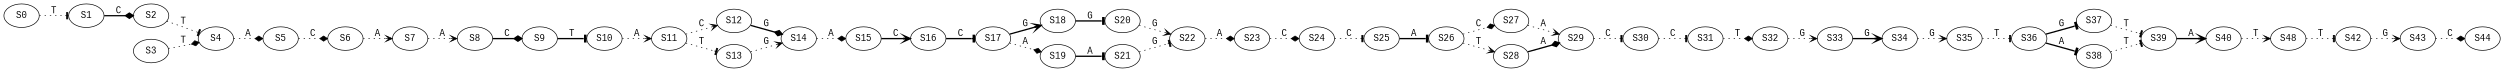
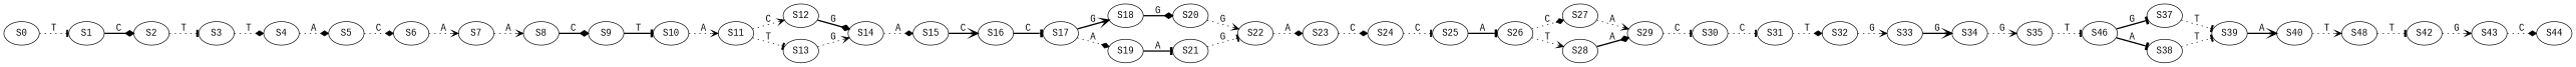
  strict digraph {
    fontname="Liberation Mono"
    rankdir=LR
    node [fontname="Liberation Mono"]
    edge [arrowhead=tee fontname="Liberation Mono" style=dotted]
    S0
    S1
    S2
    S3
    S4
    S5
    S6
    S7
    S8
    S9
    S10
    S11
    S12
    S13
    S14
    S15
    S16
    S17
    S18
    S19
    S20
    S21
    S22
    S23
    S24
    S25
    S26
    S27
    S28
    S29
    S30
    S31
    S32
    S33
    S34
    S35
-   S36
+   S36 [label=S46]
    S37
    S38
    S39
    S40
    n42 [label=S48]
    S42
    S43
    S44
    S0 -> S1 [label=T]
    S1 -> S2 [arrowhead=diamond label=C style=bold]
-   S2 -> S4 [label=T]
+   S2 -> S3 [label=T]
    S3 -> S4 [arrowhead=diamond label=T]
    S4 -> S5 [arrowhead=diamond label=A]
    S5 -> S6 [arrowhead=diamond label=C]
    S6 -> S7 [arrowhead=vee label=A]
    S7 -> S8 [arrowhead=vee label=A]
    S8 -> S9 [arrowhead=diamond label=C style=bold]
    S9 -> S10 [label=T style=bold]
    S10 -> S11 [arrowhead=vee label=A]
    S11 -> S12 [arrowhead=vee label=C]
    S11 -> S13 [label=T]
    S12 -> S14 [arrowhead=diamond label=G style=bold]
    S13 -> S14 [arrowhead=vee label=G]
    S14 -> S15 [arrowhead=diamond label=A]
    S15 -> S16 [arrowhead=vee label=C style=bold]
    S16 -> S17 [label=C style=bold]
    S17 -> S18 [arrowhead=vee label=G style=bold]
    S17 -> S19 [arrowhead=diamond label=A]
-   S18 -> S20 [label=G style=bold]
+   S18 -> S20 [arrowhead=diamond label=G style=bold]
    S19 -> S21 [label=A style=bold]
    S20 -> S22 [arrowhead=vee label=G]
    S21 -> S22 [label=G]
    S22 -> S23 [arrowhead=diamond label=A]
    S23 -> S24 [arrowhead=diamond label=C]
    S24 -> S25 [label=C]
    S25 -> S26 [label=A style=bold]
    S26 -> S27 [arrowhead=diamond label=C]
    S26 -> S28 [arrowhead=vee label=T]
    S27 -> S29 [arrowhead=vee label=A]
    S28 -> S29 [arrowhead=diamond label=A style=bold]
    S29 -> S30 [label=C]
    S30 -> S31 [label=C]
    S31 -> S32 [arrowhead=diamond label=T]
    S32 -> S33 [arrowhead=vee label=G]
    S33 -> S34 [arrowhead=vee label=G style=bold]
    S34 -> S35 [arrowhead=vee label=G]
    S35 -> S36 [label=T]
    S36 -> S37 [label=G style=bold]
    S36 -> S38 [label=A style=bold]
    S37 -> S39 [label=T]
    S38 -> S39 [label=T]
    S39 -> S40 [arrowhead=vee label=A style=bold]
    S40 -> n42 [arrowhead=vee label=T]
    n42 -> S42 [label=T]
    S42 -> S43 [arrowhead=vee label=G]
    S43 -> S44 [arrowhead=diamond label=C]
  }
